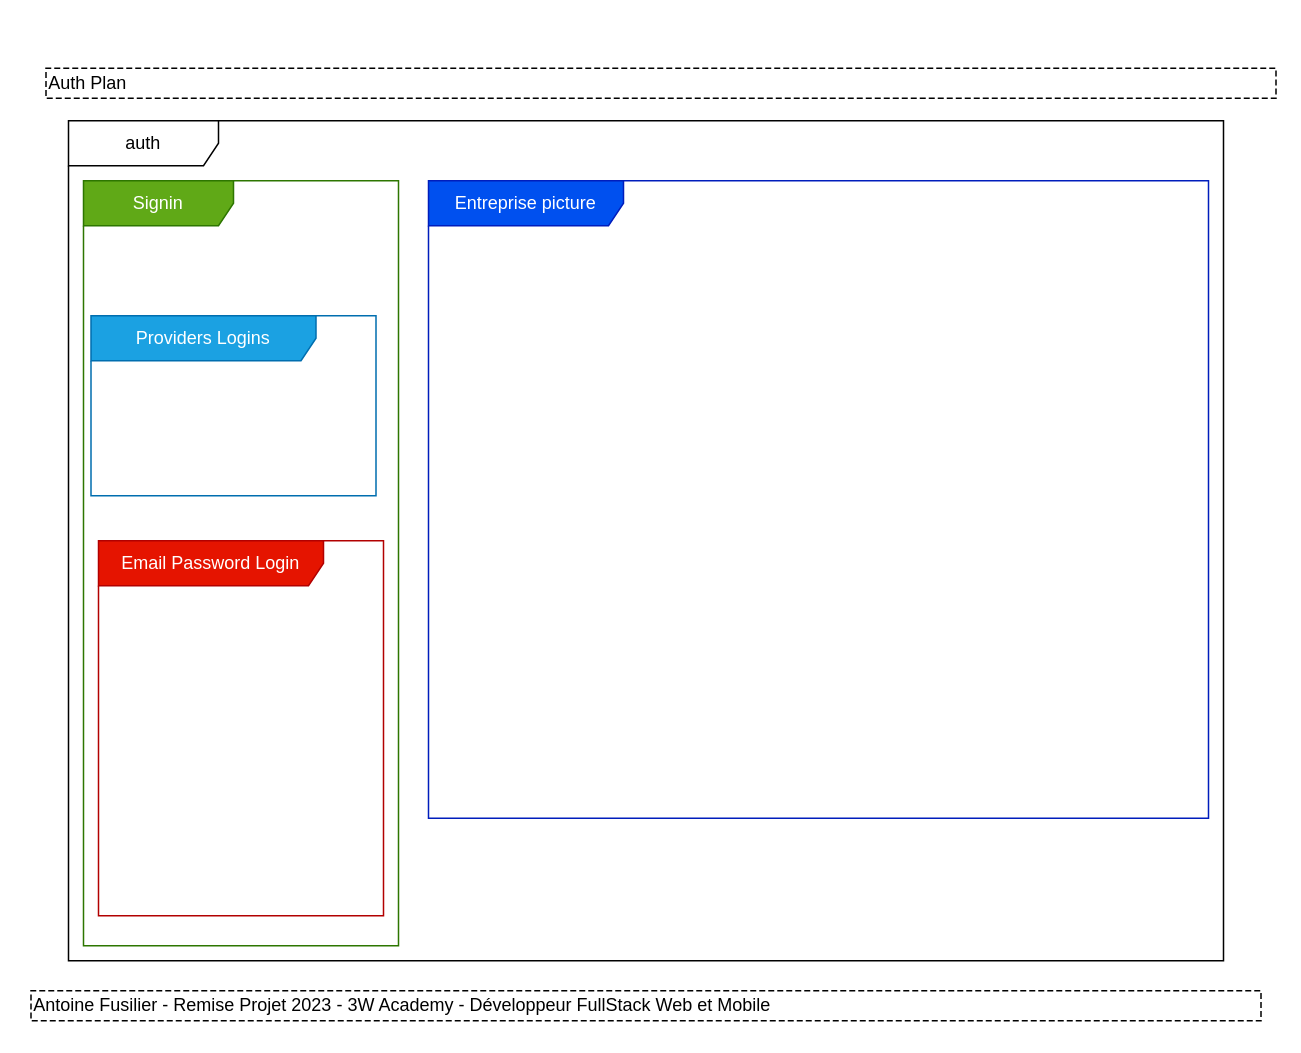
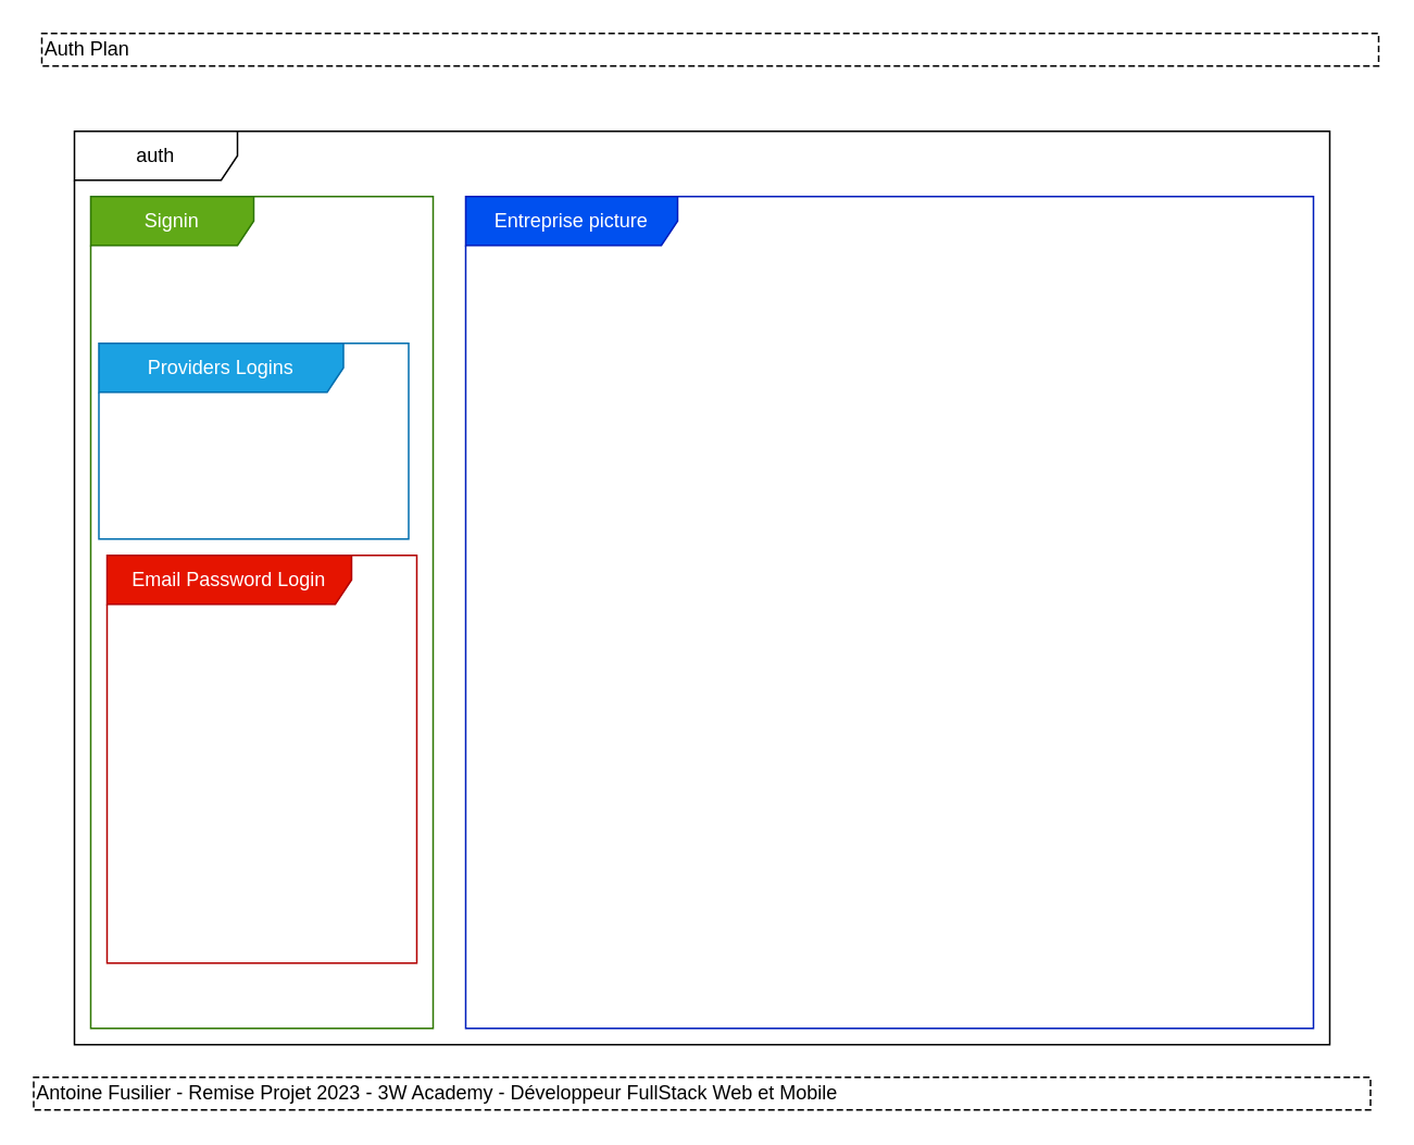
  <mxCell id="0" />
  <mxCell id="1" parent="0" />
  <mxCell id="2" value="auth" style="shape=umlFrame;whiteSpace=wrap;html=1;width=100;height=30;" vertex="1" parent="1"><mxGeometry x="45" y="80" width="770" height="560" as="geometry" /></mxCell>
  <mxCell id="3" value="Signin" style="shape=umlFrame;whiteSpace=wrap;html=1;width=100;height=30;fillColor=#60a917;fontColor=#ffffff;strokeColor=#2D7600;" vertex="1" parent="1"><mxGeometry x="55" y="120" width="210" height="510" as="geometry" /></mxCell>
- <mxCell id="4" value="Entreprise picture" style="shape=umlFrame;whiteSpace=wrap;html=1;width=130;height=30;fillColor=#0050ef;fontColor=#ffffff;strokeColor=#001DBC;" vertex="1" parent="1"><mxGeometry x="285" y="120" width="520" height="425" as="geometry" /></mxCell>
+ <mxCell id="4" value="Entreprise picture" style="shape=umlFrame;whiteSpace=wrap;html=1;width=130;height=30;fillColor=#0050ef;fontColor=#ffffff;strokeColor=#001DBC;" vertex="1" parent="1"><mxGeometry x="285" y="120" width="520" height="510" as="geometry" /></mxCell>
  <mxCell id="5" value="Providers Logins" style="shape=umlFrame;whiteSpace=wrap;html=1;width=150;height=30;fillColor=#1ba1e2;fontColor=#ffffff;strokeColor=#006EAF;" vertex="1" parent="1"><mxGeometry x="60" y="210" width="190" height="120" as="geometry" /></mxCell>
- <mxCell id="6" value="Email Password Login" style="shape=umlFrame;whiteSpace=wrap;html=1;width=150;height=30;fillColor=#e51400;fontColor=#ffffff;strokeColor=#B20000;" vertex="1" parent="1"><mxGeometry x="65" y="360" width="190" height="250" as="geometry" /></mxCell>
- <mxCell id="7" value="Auth Plan" style="shape=partialRectangle;html=1;top=1;align=left;dashed=1;" vertex="1" parent="1"><mxGeometry x="30" y="45" width="820" height="20" as="geometry" /></mxCell>
+ <mxCell id="6" value="Email Password Login" style="shape=umlFrame;whiteSpace=wrap;html=1;width=150;height=30;fillColor=#e51400;fontColor=#ffffff;strokeColor=#B20000;" vertex="1" parent="1"><mxGeometry x="65" y="340" width="190" height="250" as="geometry" /></mxCell>
+ <mxCell id="7" value="Auth Plan" style="shape=partialRectangle;html=1;top=1;align=left;dashed=1;" vertex="1" parent="1"><mxGeometry x="25" y="20" width="820" height="20" as="geometry" /></mxCell>
  <mxCell id="8" value="Antoine Fusilier - Remise Projet 2023 - 3W Academy - Développeur FullStack Web et Mobile" style="shape=partialRectangle;html=1;top=1;align=left;dashed=1;" vertex="1" parent="1"><mxGeometry x="20" y="660" width="820" height="20" as="geometry" /></mxCell>
